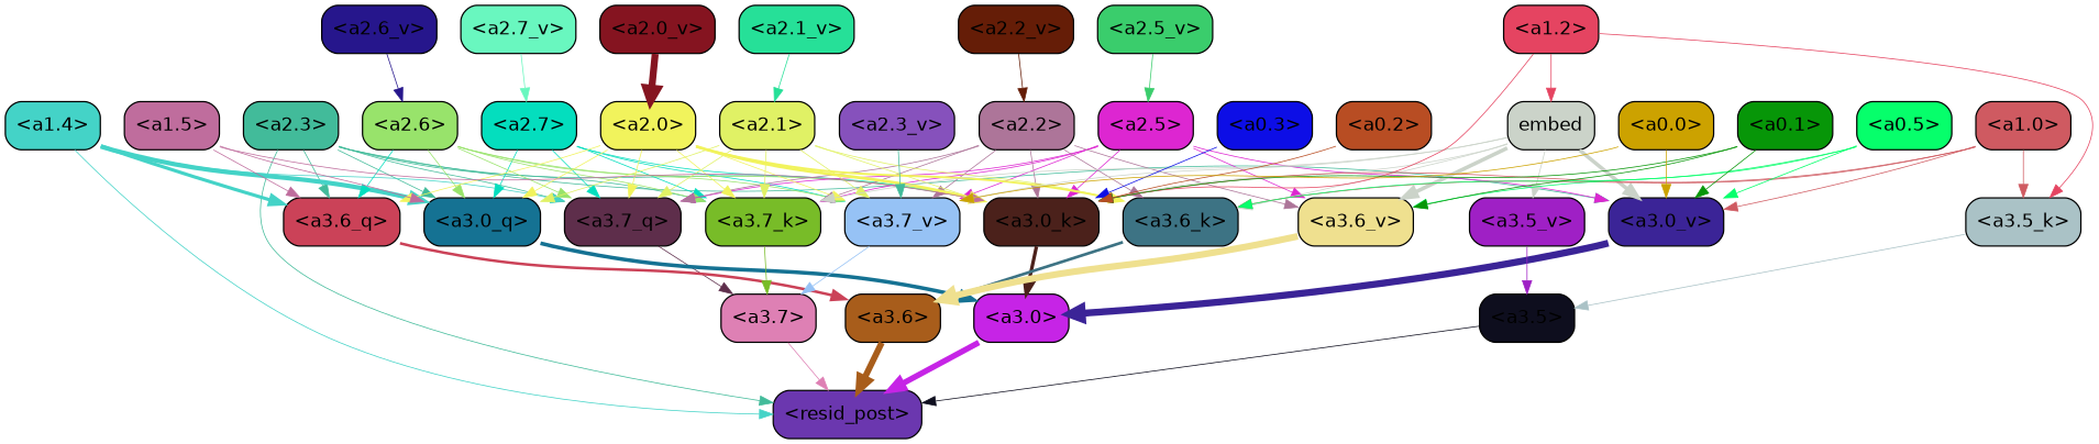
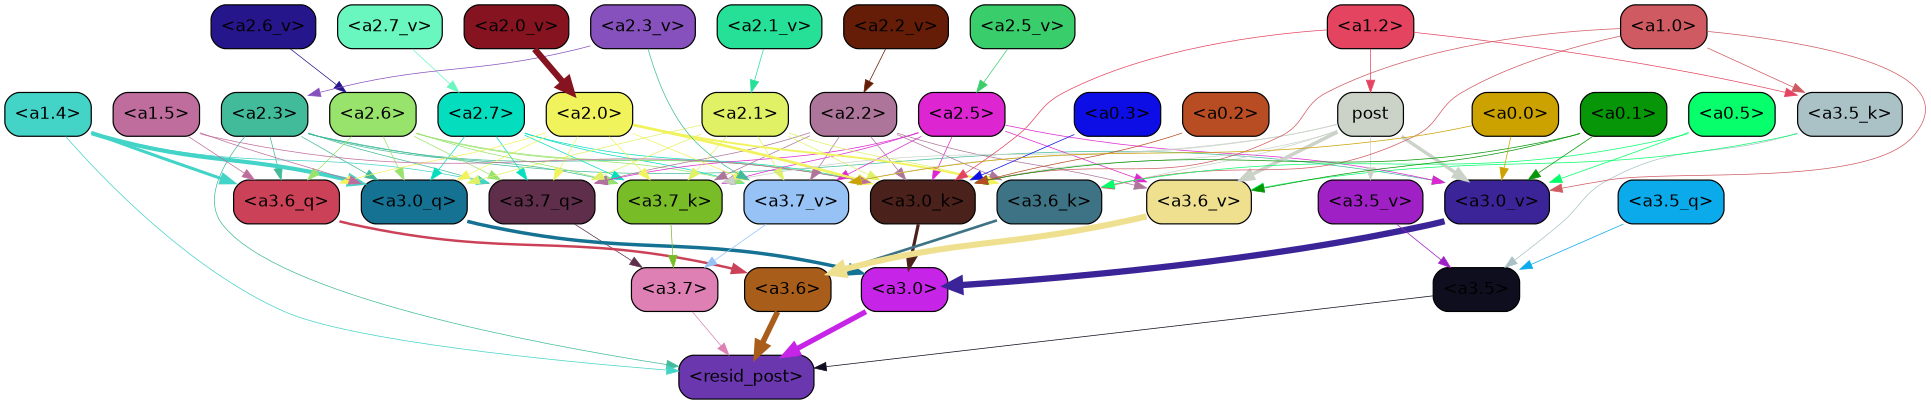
  strict digraph {
    splines=true
    node [color=black fontname=Helvetica shape=box style="filled, rounded"]
    edge [color="#42bb9a" penwidth=0.6]
    "<a3.7>" [fillcolor="#de80b4"]
    "<resid_post>" [fillcolor="#6b37af"]
    "<a3.6>" [fillcolor="#a85d1b"]
    "<a3.5>" [fillcolor="#0e0e1e"]
    "<a3.0>" [fillcolor="#c624e6"]
    "<a2.3>" [fillcolor="#42bb9a"]
    "<a3.7_q>" [fillcolor="#5e2e4b"]
    "<a3.6_q>" [fillcolor="#cb4258"]
    "<a3.0_q>" [fillcolor="#157293"]
    "<a3.7_k>" [fillcolor="#78bc28"]
    "<a3.0_k>" [fillcolor="#4b211b"]
    "<a3.0_v>" [fillcolor="#3b2497"]
    "<a3.7_v>" [fillcolor="#96c2f5"]
    "<a1.4>" [fillcolor="#44d3c7"]
+   "<a3.5_q>" [fillcolor="#0baaeb"]
    "<a3.6_k>" [fillcolor="#3d7384"]
    "<a3.5_k>" [fillcolor="#aac2c6"]
    "<a3.6_v>" [fillcolor="#efe08f"]
    "<a3.5_v>" [fillcolor="#9f20c5"]
    "<a2.7>" [fillcolor="#04debe"]
    "<a2.6>" [fillcolor="#98e36b"]
    "<a2.5>" [fillcolor="#dd26d1"]
    "<a2.2>" [fillcolor="#ad7599"]
    "<a2.1>" [fillcolor="#e0f165"]
    "<a2.0>" [fillcolor="#f1f35c"]
    "<a1.5>" [fillcolor="#bf6d9d"]
-   embed [fillcolor="#cbd3c9"]
+   embed [fillcolor="#cbd3c9" label=post]
    "<a1.2>" [fillcolor="#e54461"]
    "<a1.0>" [fillcolor="#cf5a61"]
    "<a0.5>" [fillcolor="#06ff6b"]
    "<a0.1>" [fillcolor="#079608"]
    "<a0.3>" [fillcolor="#0d0ee6"]
    "<a0.2>" [fillcolor="#b84d23"]
    "<a0.0>" [fillcolor="#cca200"]
    "<a2.7_v>" [fillcolor="#69f7bf"]
    "<a2.6_v>" [fillcolor="#26168c"]
    "<a2.5_v>" [fillcolor="#3acd6c"]
    "<a2.3_v>" [fillcolor="#8651bc"]
    "<a2.2_v>" [fillcolor="#651d07"]
    "<a2.1_v>" [fillcolor="#26e098"]
    "<a2.0_v>" [fillcolor="#851420"]
    "<a3.7>" -> "<resid_post>" [color="#de80b4"]
    "<a3.6>" -> "<resid_post>" [color="#a85d1b" penwidth=4.648244500160217]
    "<a3.5>" -> "<resid_post>" [color="#0e0e1e"]
    "<a3.0>" -> "<resid_post>" [color="#c624e6" penwidth=4.3288813829422]
    "<a2.3>" -> "<resid_post>"
    "<a2.3>" -> "<a3.7_q>"
    "<a2.3>" -> "<a3.6_q>"
    "<a2.3>" -> "<a3.0_q>"
    "<a2.3>" -> "<a3.7_k>"
    "<a2.3>" -> "<a3.0_k>"
    "<a2.3>" -> "<a3.0_v>"
    "<a3.7_q>" -> "<a3.7>" [color="#5e2e4b"]
    "<a3.6_q>" -> "<a3.6>" [color="#cb4258" penwidth=2.03758105635643]
    "<a3.0_q>" -> "<a3.0>" [color="#157293" penwidth=2.8638100624084473]
    "<a3.7_k>" -> "<a3.7>" [color="#78bc28"]
    "<a3.0_k>" -> "<a3.0>" [color="#4b211b" penwidth=2.6274144649505615]
    "<a3.0_v>" -> "<a3.0>" [color="#3b2497" penwidth=5.188832879066467]
    "<a3.7_v>" -> "<a3.7>" [color="#96c2f5"]
    "<a1.4>" -> "<resid_post>" [color="#44d3c7"]
    "<a1.4>" -> "<a3.7_q>" [color="#44d3c7"]
    "<a1.4>" -> "<a3.6_q>" [color="#44d3c7" penwidth=2.5397292599081993]
    "<a1.4>" -> "<a3.0_q>" [color="#44d3c7" penwidth=3.3985572457313538]
+   "<a3.5_q>" -> "<a3.5>" [color="#0baaeb"]
    "<a3.6_k>" -> "<a3.6>" [color="#3d7384" penwidth=2.174198240041733]
    "<a3.5_k>" -> "<a3.5>" [color="#aac2c6"]
    "<a3.6_v>" -> "<a3.6>" [color="#efe08f" penwidth=5.002329230308533]
    "<a3.5_v>" -> "<a3.5>" [color="#9f20c5"]
    "<a2.7>" -> "<a3.7_q>" [color="#04debe"]
    "<a2.7>" -> "<a3.0_q>" [color="#04debe"]
    "<a2.7>" -> "<a3.7_k>" [color="#04debe"]
    "<a2.7>" -> "<a3.0_k>" [color="#04debe"]
    "<a2.7>" -> "<a3.7_v>" [color="#04debe"]
    "<a2.6>" -> "<a3.7_q>" [color="#98e36b"]
-   "<a2.6>" -> "<a3.6_q>" [color="#04debe"]
+   "<a2.6>" -> "<a3.6_q>" [color="#98e36b"]
    "<a2.6>" -> "<a3.0_q>" [color="#98e36b"]
    "<a2.6>" -> "<a3.7_k>" [color="#98e36b"]
    "<a2.6>" -> "<a3.0_k>" [color="#98e36b"]
    "<a2.6>" -> "<a3.7_v>" [color="#98e36b"]
    "<a2.5>" -> "<a3.7_q>" [color="#dd26d1"]
    "<a2.5>" -> "<a3.7_k>" [color="#dd26d1"]
    "<a2.5>" -> "<a3.0_k>" [color="#dd26d1"]
    "<a2.5>" -> "<a3.0_v>" [color="#dd26d1"]
    "<a2.5>" -> "<a3.7_v>" [color="#dd26d1"]
    "<a2.5>" -> "<a3.6_v>" [color="#dd26d1"]
    "<a2.2>" -> "<a3.7_q>" [color="#ad7599"]
    "<a2.2>" -> "<a3.7_k>" [color="#ad7599"]
    "<a2.2>" -> "<a3.0_k>" [color="#ad7599"]
    "<a2.2>" -> "<a3.7_v>" [color="#ad7599"]
    "<a2.2>" -> "<a3.6_k>" [color="#ad7599"]
    "<a2.2>" -> "<a3.6_v>" [color="#ad7599"]
    "<a2.1>" -> "<a3.7_q>" [color="#e0f165"]
    "<a2.1>" -> "<a3.0_q>" [color="#e0f165"]
    "<a2.1>" -> "<a3.7_k>" [color="#e0f165"]
    "<a2.1>" -> "<a3.0_k>" [color="#e0f165"]
    "<a2.1>" -> "<a3.7_v>" [color="#e0f165"]
    "<a2.1>" -> "<a3.6_k>" [color="#e0f165"]
    "<a2.0>" -> "<a3.7_q>" [color="#f1f35c"]
    "<a2.0>" -> "<a3.6_q>" [color="#f1f35c"]
    "<a2.0>" -> "<a3.0_q>" [color="#f1f35c"]
    "<a2.0>" -> "<a3.7_k>" [color="#f1f35c"]
    "<a2.0>" -> "<a3.0_k>" [color="#f1f35c" penwidth=2.205150544643402]
    "<a2.0>" -> "<a3.7_v>" [color="#f1f35c"]
    "<a2.0>" -> "<a3.6_k>" [color="#f1f35c" penwidth=1.5717863738536835]
    "<a1.5>" -> "<a3.6_q>" [color="#bf6d9d"]
    "<a1.5>" -> "<a3.0_q>" [color="#bf6d9d"]
    "<a1.5>" -> "<a3.0_k>" [color="#bf6d9d"]
    embed -> "<a3.7_k>" [color="#cbd3c9"]
    embed -> "<a3.0_k>" [color="#cbd3c9"]
    embed -> "<a3.0_v>" [color="#cbd3c9" penwidth=2.812090039253235]
    embed -> "<a3.7_v>" [color="#cbd3c9"]
    embed -> "<a3.6_k>" [color="#cbd3c9"]
    embed -> "<a3.6_v>" [color="#cbd3c9" penwidth=2.882729172706604]
    embed -> "<a3.5_v>" [color="#cbd3c9"]
    "<a1.2>" -> "<a3.0_k>" [color="#e54461"]
    "<a1.2>" -> "<a3.5_k>" [color="#e54461"]
    "<a1.2>" -> embed [color="#e54461"]
    "<a1.0>" -> "<a3.0_k>" [color="#cf5a61"]
    "<a1.0>" -> "<a3.0_v>" [color="#cf5a61"]
    "<a1.0>" -> "<a3.6_k>" [color="#cf5a61"]
    "<a1.0>" -> "<a3.5_k>" [color="#cf5a61"]
    "<a0.5>" -> "<a3.0_v>" [color="#06ff6b" penwidth=0.6281400918960571]
    "<a0.5>" -> "<a3.6_k>" [color="#06ff6b"]
-   "<a0.5>" -> "<a3.6_v>" [color="#06ff6b"]
+   "<a3.5_k>" -> "<a3.6_v>" [color="#06ff6b"]
    "<a0.1>" -> "<a3.0_k>" [color="#079608"]
    "<a0.1>" -> "<a3.0_v>" [color="#079608"]
    "<a0.1>" -> "<a3.6_v>" [color="#079608"]
    "<a0.3>" -> "<a3.0_k>" [color="#0d0ee6"]
    "<a0.2>" -> "<a3.0_k>" [color="#b84d23"]
    "<a0.0>" -> "<a3.0_v>" [color="#cca200"]
    "<a0.0>" -> "<a3.7_v>" [color="#cca200"]
    "<a2.7_v>" -> "<a2.7>" [color="#69f7bf"]
    "<a2.6_v>" -> "<a2.6>" [color="#26168c"]
    "<a2.5_v>" -> "<a2.5>" [color="#3acd6c"]
+   "<a2.3_v>" -> "<a2.3>" [color="#8651bc"]
    "<a2.3_v>" -> "<a3.7_v>"
    "<a2.2_v>" -> "<a2.2>" [color="#651d07"]
    "<a2.1_v>" -> "<a2.1>" [color="#26e098"]
    "<a2.0_v>" -> "<a2.0>" [color="#851420" penwidth=5.211444020271301]
  }
